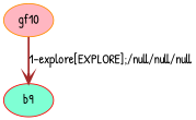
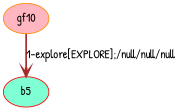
  digraph {
    fontname="Patrick Hand"
    node [style=filled fontname="Patrick Hand"]
    gf10 [fillcolor=lightpink color=darkorange]
-   b5 [fillcolor=aquamarine color=red label=b9]
+   b5 [fillcolor=aquamarine color=red]
    gf10 -> b5 [label="1-explore[EXPLORE];/null/null/null" color=brown style=bold arrowhead=vee fontname="Patrick Hand"]
  }
